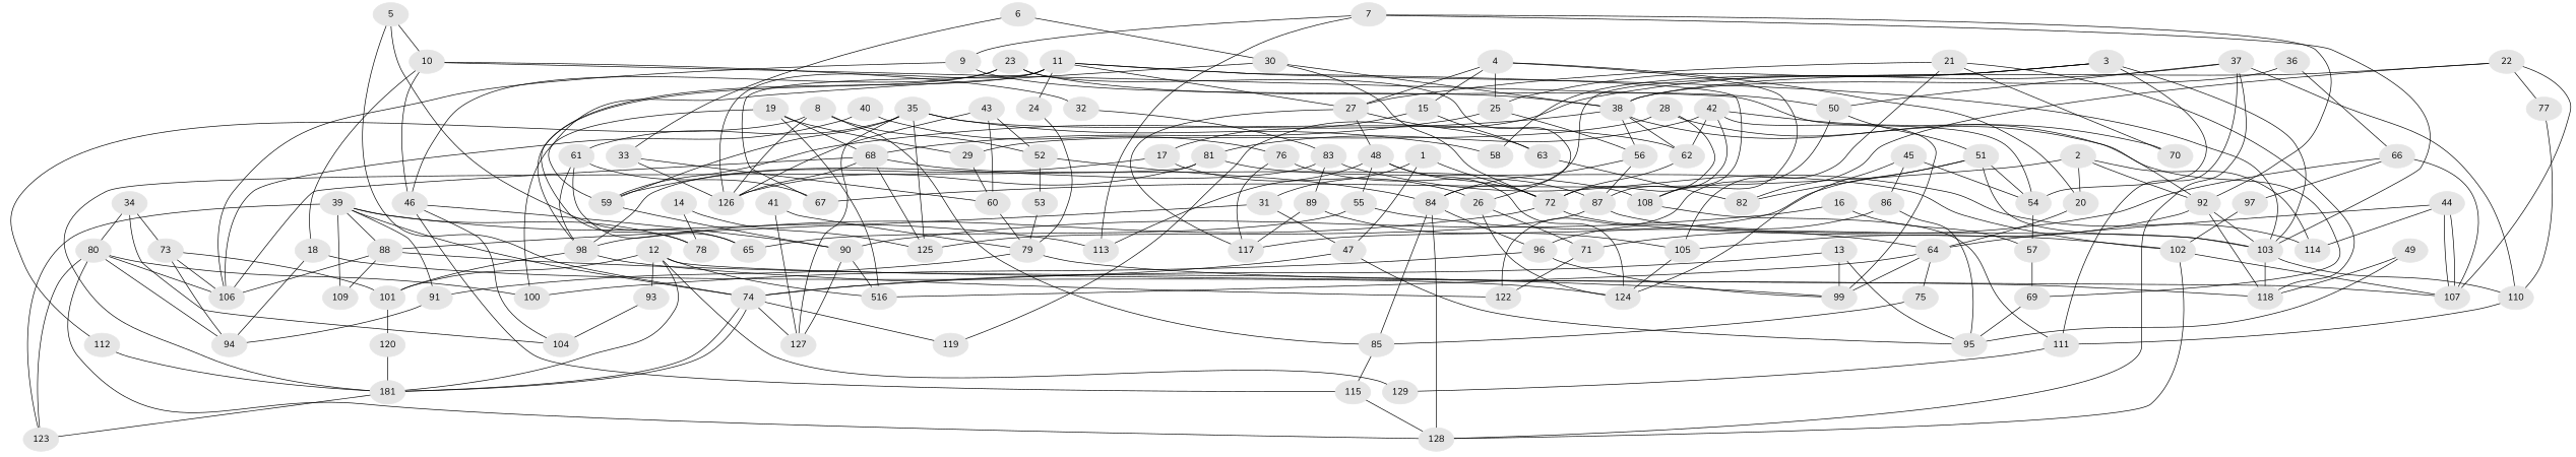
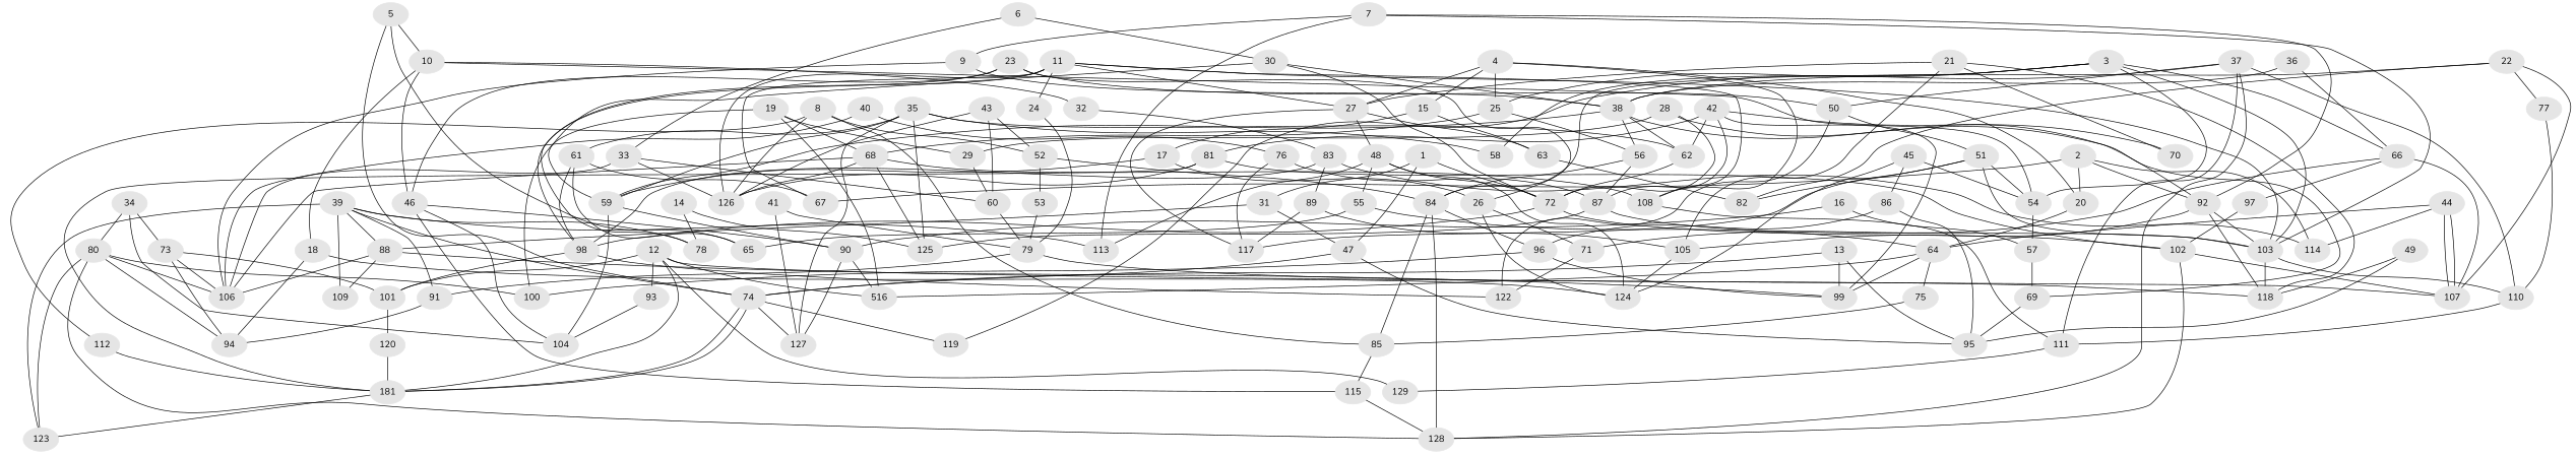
  graph {
    fontname=Nunito
    node [color=gray90 fontname=Nunito style=filled]
    edge [fontname=Nunito]
    1
    31
    47
    72
    88
    74
    95
    98
    102
    2
    20
    67
    92
    114
    64
    103
    105
    118
    3
    25
    54
    58
    66
    84
    68
    56
    38
    59
    62
    69
    57
    107
    71
    97
    85
    128
    96
    110
    4
    15
    27
    108
    17
    63
    48
    117
    111
    5
    10
    65
    18
    32
    46
    n54 [label=181]
    127
    119
    6
    30
    33
    126
    106
    60
    7
    9
    113
    8
    52
    112
    53
    115
    94
    124
    83
    90
    104
    11
    24
    79
    101
    122
    12
    93
    n83 [label=516]
    129
    120
    123
    13
    99
    14
    78
    125
    26
    82
    16
    19
    29
    100
    75
    21
    70
    22
    77
    23
    50
    51
    91
    87
    55
    28
    109
    89
    34
    73
    80
    35
    61
    36
    37
    39
    40
    76
    41
    42
    81
    43
    44
    45
    86
    49
    1 -- 31
    1 -- 47
    1 -- 72
    31 -- 47
    31 -- 88
    47 -- 74
    47 -- 95
    72 -- 98
    72 -- 102
    88 -- 106
    88 -- 99
    88 -- 109
    74 -- n54
    74 -- n54
    74 -- 127
    74 -- 119
    98 -- 101
    98 -- 122
    102 -- 107
    102 -- 128
    2 -- 20
    2 -- 67
    2 -- 92
    2 -- 114
    20 -- 64
    92 -- 103
    92 -- 105
    92 -- 118
    64 -- n83
    64 -- 99
    64 -- 75
    103 -- 118
    103 -- 110
    105 -- 124
    3 -- 103
    3 -- 25
    3 -- 54
    3 -- 58
+   3 -- 66
    3 -- 84
    25 -- 68
    25 -- 56
    54 -- 57
    66 -- 107
    66 -- 71
    66 -- 97
    84 -- 85
    84 -- 128
    84 -- 96
    68 -- 108
    68 -- 126
    68 -- 106
    68 -- 125
    56 -- 84
    56 -- 87
    38 -- 56
    38 -- 59
    38 -- 62
    38 -- 69
    59 -- 90
+   59 -- 104
    62 -- 72
    69 -- 95
    57 -- 69
    71 -- 122
    97 -- 102
    85 -- 115
    96 -- 99
    96 -- 100
    110 -- 111
    4 -- 20
    4 -- 25
    4 -- 15
    4 -- 27
    4 -- 108
    15 -- 17
    15 -- 63
    27 -- 63
    27 -- 48
    27 -- 117
    108 -- 111
    17 -- 59
    17 -- 26
    63 -- 82
    48 -- 72
    48 -- 113
    48 -- 124
    48 -- 55
    111 -- 129
    5 -- 74
    5 -- 10
    5 -- 65
    10 -- 54
    10 -- 18
    10 -- 32
    10 -- 46
    18 -- 94
    18 -- 124
    32 -- 83
    46 -- 115
    46 -- 90
    46 -- 104
    n54 -- 123
    6 -- 30
    6 -- 33
    30 -- 72
    30 -- 38
    30 -- 59
    33 -- 126
+   33 -- 106
    33 -- 60
    60 -- 79
    7 -- 92
    7 -- 103
    7 -- 9
    7 -- 113
    9 -- 38
    9 -- 106
    8 -- 85
    8 -- 126
    8 -- 52
    8 -- 112
    52 -- 84
    52 -- 53
    112 -- n54
    53 -- 79
    115 -- 128
    83 -- 98
    83 -- 114
    83 -- 89
    90 -- 127
    90 -- n83
    11 -- 98
    11 -- 67
    11 -- 103
    11 -- 27
    11 -- 108
    11 -- 126
    11 -- 24
    24 -- 79
    79 -- 118
    79 -- 91
    101 -- 120
    12 -- 107
    12 -- n54
    12 -- 101
    12 -- 93
    12 -- n83
    12 -- 129
    93 -- 104
    120 -- n54
    13 -- 74
    13 -- 95
    13 -- 99
    14 -- 78
    14 -- 125
    26 -- 71
    26 -- 124
    16 -- 57
    16 -- 90
    19 -- 68
    19 -- n83
    19 -- 29
    19 -- 100
    29 -- 60
    75 -- 85
    21 -- 105
    21 -- 118
    21 -- 27
    21 -- 70
    22 -- 38
    22 -- 107
    22 -- 82
    22 -- 77
    77 -- 110
    23 -- 46
    23 -- 78
    23 -- 26
    23 -- 50
    50 -- 122
    50 -- 51
    51 -- 103
    51 -- 54
    51 -- 117
    51 -- 82
    91 -- 94
    87 -- 103
    87 -- 125
    55 -- 64
    55 -- 65
    28 -- 72
    28 -- 92
    28 -- 29
    89 -- 105
    89 -- 117
    34 -- 104
    34 -- 73
    34 -- 80
    73 -- 106
    73 -- 94
    73 -- 101
    80 -- 128
    80 -- 106
    80 -- 94
    80 -- 123
    80 -- 100
    35 -- 58
    35 -- 59
    35 -- 62
    35 -- 127
    35 -- 125
    35 -- 61
    61 -- 98
    61 -- 67
    61 -- 65
    36 -- 66
    36 -- 38
    37 -- 128
    37 -- 110
    37 -- 111
    37 -- 119
    37 -- 50
    39 -- 88
    39 -- 74
    39 -- 113
    39 -- 123
    39 -- 78
    39 -- 91
    39 -- 109
    40 -- 106
    40 -- 76
    76 -- 117
    76 -- 87
    41 -- 127
    41 -- 79
    42 -- 62
    42 -- 99
    42 -- 70
    42 -- 87
    42 -- 81
    81 -- 102
    81 -- n54
    81 -- 126
    43 -- 126
    43 -- 60
    43 -- 52
    44 -- 114
    44 -- 64
    44 -- 107
    44 -- 107
    45 -- 54
    45 -- 124
    45 -- 86
    86 -- 95
    86 -- 96
    49 -- 95
    49 -- 118
  }
